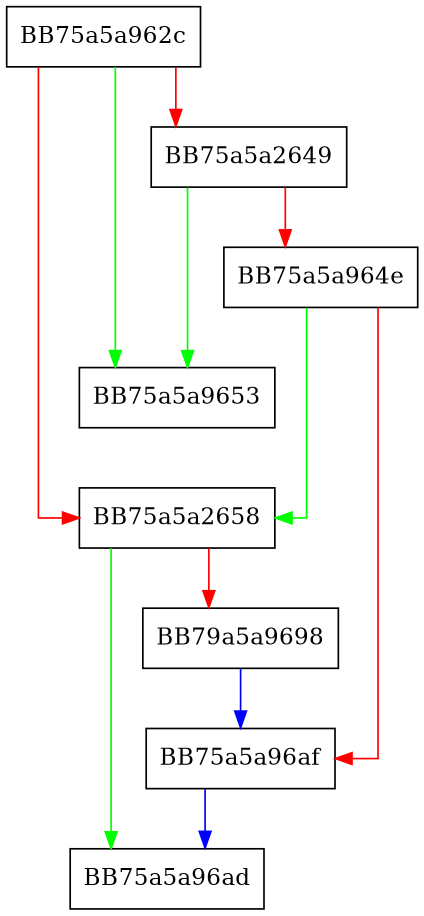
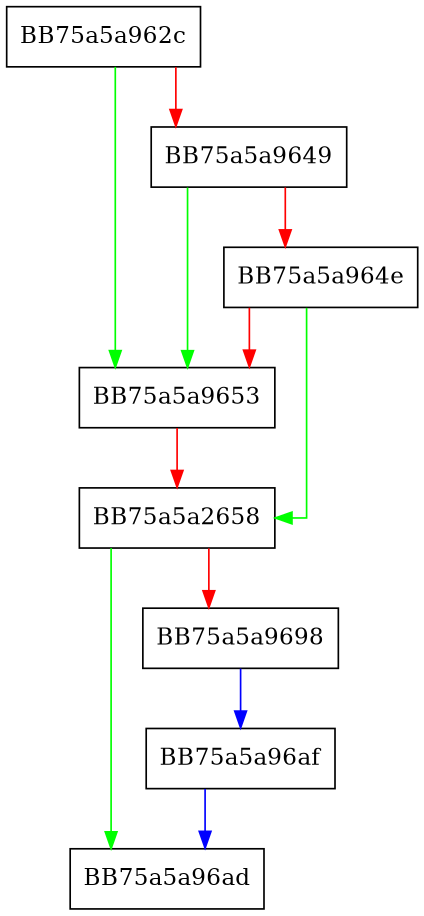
  digraph {
    splines=ortho
    node [shape=box]
    edge [color=red]
    BB75a5a962c
    BB75a5a9653
-   BB75a5a9649 [label=BB75a5a2649]
+   BB75a5a9649
    n4 [label=BB75a5a2658]
    BB75a5a964e
    BB75a5a96ad
-   BB75a5a9698 [label=BB79a5a9698]
+   BB75a5a9698
    BB75a5a96af
    BB75a5a962c -> BB75a5a9653 [color=green]
    BB75a5a962c -> BB75a5a9649
-   BB75a5a962c -> n4
+   BB75a5a9653 -> n4
    BB75a5a9649 -> BB75a5a9653 [color=green]
    BB75a5a9649 -> BB75a5a964e
    n4 -> BB75a5a96ad [color=green]
    n4 -> BB75a5a9698
-   BB75a5a964e -> BB75a5a96af
+   BB75a5a964e -> BB75a5a9653
    BB75a5a964e -> n4 [color=green]
    BB75a5a9698 -> BB75a5a96af [color=blue]
    BB75a5a96af -> BB75a5a96ad [color=blue]
  }
